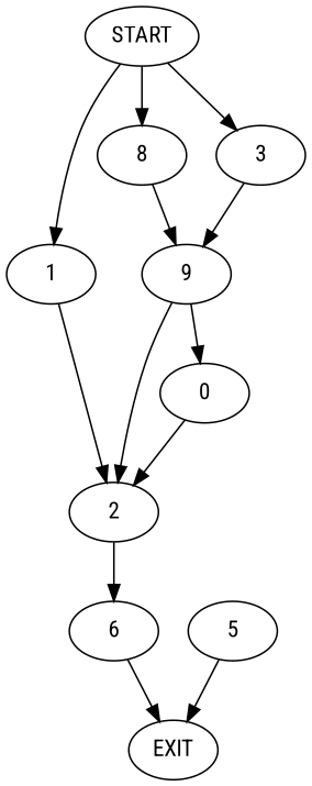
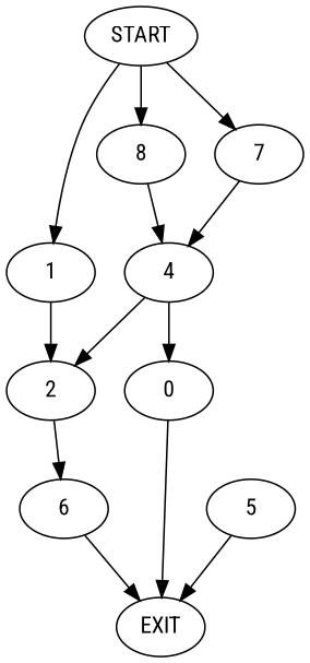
  digraph {
    fontname="Roboto Condensed"
    node [fontname="Roboto Condensed"]
    edge [fontname="Roboto Condensed"]
    n1 [label=START]
    1
    8
-   3
+   3 [label=7]
    2
-   4 [label=9]
+   4
    n7 [label=EXIT]
    6
    5
    n10 [label=0]
    n1 -> 1
    n1 -> 8
    n1 -> 3
    1 -> 2
    8 -> 4
    3 -> 4
    2 -> 6
    4 -> 2
    4 -> n10
    6 -> n7
    5 -> n7
-   n10 -> 2
+   n10 -> n7
  }
